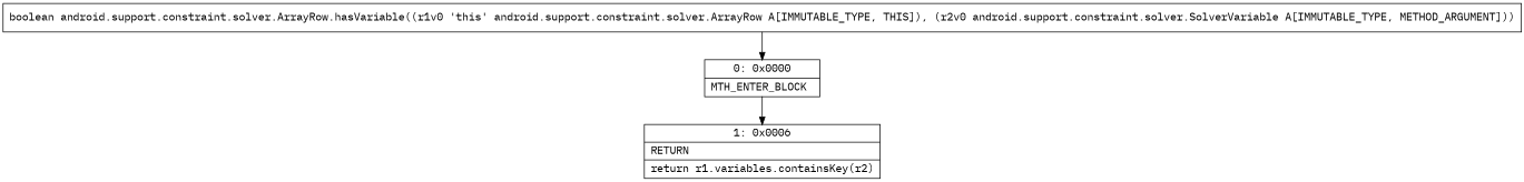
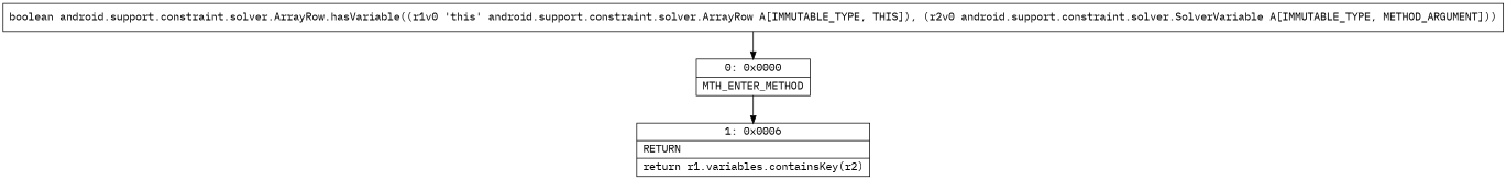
  digraph {
    fontname="IBM Plex Mono"
    node [shape=record fontname="IBM Plex Mono"]
    edge [fontname="IBM Plex Mono"]
-   n1 [label="{0\:\ 0x0000|MTH_ENTER_BLOCK\l}"]
+   n1 [label="{0\:\ 0x0000|MTH_ENTER_METHOD\l}"]
    n2 [label="{1\:\ 0x0006|RETURN\l|return r1.variables.containsKey(r2)\l}"]
    n3 [label="{boolean android.support.constraint.solver.ArrayRow.hasVariable((r1v0 'this' android.support.constraint.solver.ArrayRow A[IMMUTABLE_TYPE, THIS]), (r2v0 android.support.constraint.solver.SolverVariable A[IMMUTABLE_TYPE, METHOD_ARGUMENT])) }"]
    n1 -> n2
    n3 -> n1
  }
